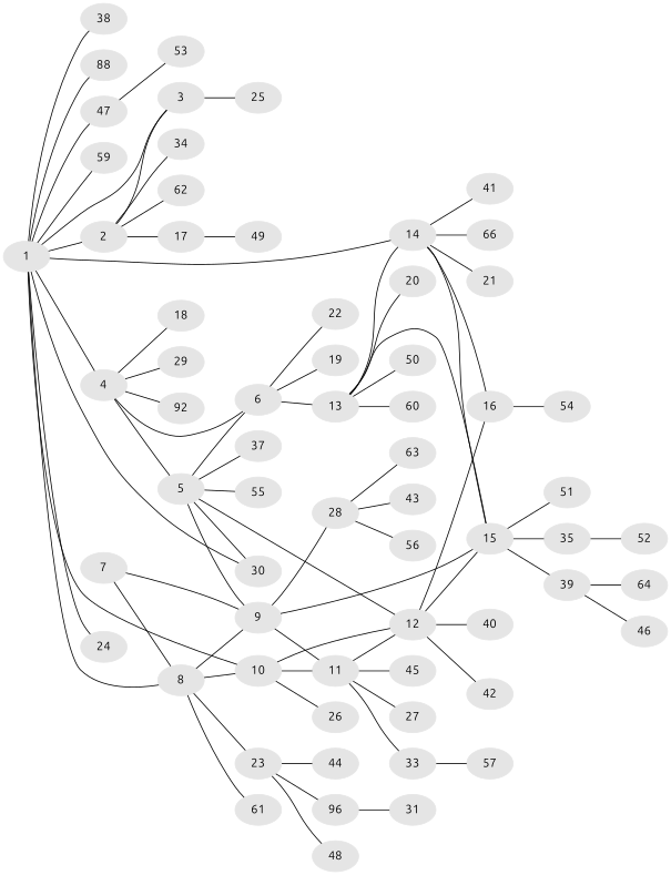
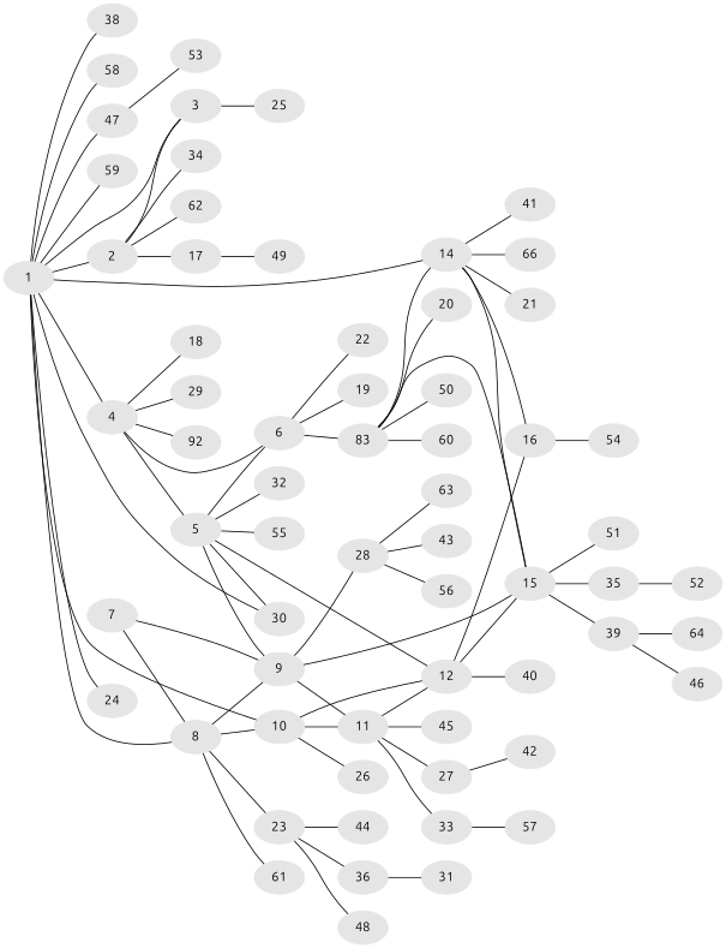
  graph {
    fontname=Ubuntu
    rankdir=LR
    node [color=gray90 fontname=Ubuntu style=filled]
    edge [fontname=Ubuntu]
    1
    2
    3
    4
    8
    10
    14
    24
    30
    38
    47
-   58 [label=88]
+   58
    59
    17
    34
    62
    25
    5
    6
    18
    29
    n22 [label=92]
    9
    23
    61
    12
    11
    26
    15
    16
    21
    41
    66
    53
    49
-   37
+   37 [label=32]
    55
-   13
+   13 [label=83]
    19
    22
    28
    40
    42
    20
    50
    60
    7
-   36 [label=96]
+   36
    44
    48
    27
    33
    45
    35
    39
    51
    43
    56
    63
    57
    54
    52
    46
    64
    31
    1 -- 2
    1 -- 3
    1 -- 4
    1 -- 8
    1 -- 10
    1 -- 14
    1 -- 24
    1 -- 30
    1 -- 38
    1 -- 47
    1 -- 58
    1 -- 59
    2 -- 3
    2 -- 17
    2 -- 34
    2 -- 62
    3 -- 25
    4 -- 5
    4 -- 6
    4 -- 18
    4 -- 29
    4 -- n22
    8 -- 10
    8 -- 9
    8 -- 23
    8 -- 61
    10 -- 12
    10 -- 11
    10 -- 26
    14 -- 15
    14 -- 16
    14 -- 21
    14 -- 41
    14 -- 66
    47 -- 53
    17 -- 49
    5 -- 30
    5 -- 6
    5 -- 9
    5 -- 12
    5 -- 37
    5 -- 55
    6 -- 13
    6 -- 19
    6 -- 22
    9 -- 11
    9 -- 15
    9 -- 28
    23 -- 36
    23 -- 44
    23 -- 48
    12 -- 15
    12 -- 16
    12 -- 40
-   12 -- 42
+   27 -- 42
    11 -- 12
    11 -- 27
    11 -- 33
    11 -- 45
    15 -- 35
    15 -- 39
    15 -- 51
    16 -- 54
    13 -- 14
    13 -- 15
    13 -- 20
    13 -- 50
    13 -- 60
    28 -- 43
    28 -- 56
    28 -- 63
    7 -- 8
    7 -- 9
    36 -- 31
    33 -- 57
    35 -- 52
    39 -- 46
    39 -- 64
  }
